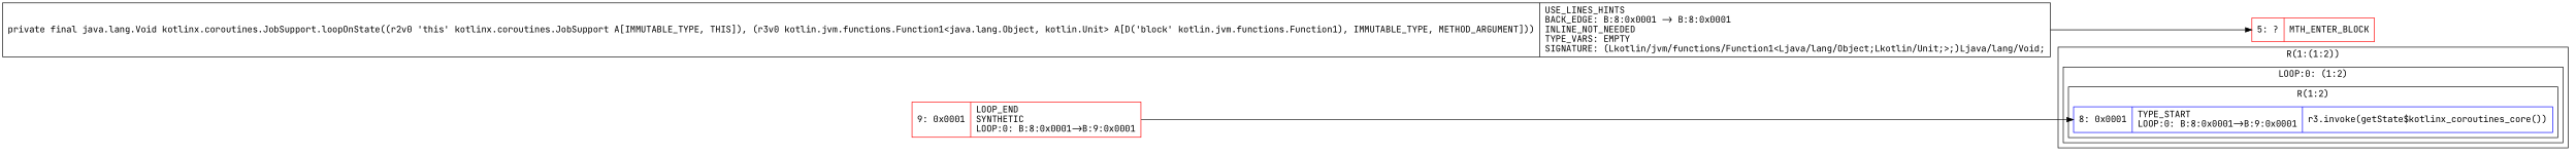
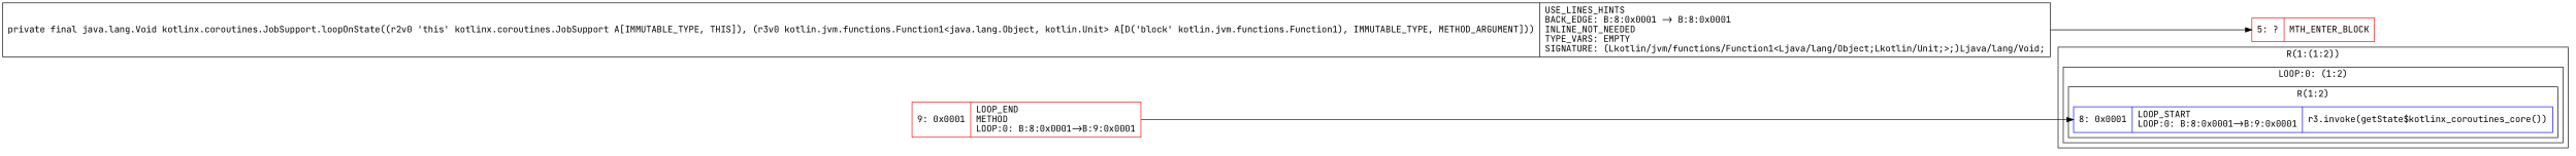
  digraph {
    fontname="JetBrains Mono"
    rankdir=LR
    node [color=red fontname="JetBrains Mono" shape=record]
    edge [fontname="JetBrains Mono"]
-   n1 [color=blue label="{8\:\ 0x0001|TYPE_START\lLOOP:0: B:8:0x0001\-\>B:9:0x0001\l|r3.invoke(getState$kotlinx_coroutines_core())\l}"]
-   n2 [label="{9\:\ 0x0001|LOOP_END\lSYNTHETIC\lLOOP:0: B:8:0x0001\-\>B:9:0x0001\l}"]
+   n1 [color=blue label="{8\:\ 0x0001|LOOP_START\lLOOP:0: B:8:0x0001\-\>B:9:0x0001\l|r3.invoke(getState$kotlinx_coroutines_core())\l}"]
+   n2 [label="{9\:\ 0x0001|LOOP_END\lMETHOD\lLOOP:0: B:8:0x0001\-\>B:9:0x0001\l}"]
    n3 [label="{5\:\ ?|MTH_ENTER_BLOCK\l}"]
    n4 [label="{private final java.lang.Void kotlinx.coroutines.JobSupport.loopOnState((r2v0 'this' kotlinx.coroutines.JobSupport A[IMMUTABLE_TYPE, THIS]), (r3v0 kotlin.jvm.functions.Function1\<java.lang.Object, kotlin.Unit\> A[D('block' kotlin.jvm.functions.Function1), IMMUTABLE_TYPE, METHOD_ARGUMENT]))  | USE_LINES_HINTS\lBACK_EDGE: B:8:0x0001 \-\> B:8:0x0001\lINLINE_NOT_NEEDED\lTYPE_VARS: EMPTY\lSIGNATURE: (Lkotlin\/jvm\/functions\/Function1\<Ljava\/lang\/Object;Lkotlin\/Unit;\>;)Ljava\/lang\/Void;\l}" color=""]
    subgraph cluster_1 {
      label="R(1:(1:2))"
      subgraph cluster_2 {
        label="LOOP:0: (1:2)"
        subgraph cluster_3 {
          label="R(1:2)"
          n1
        }
      }
    }
    n2 -> n1
    n4 -> n3
  }
